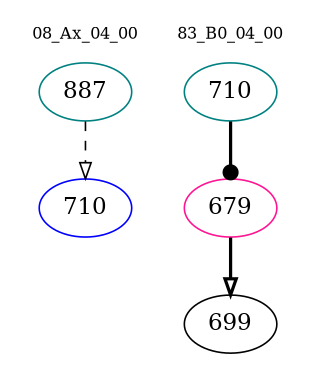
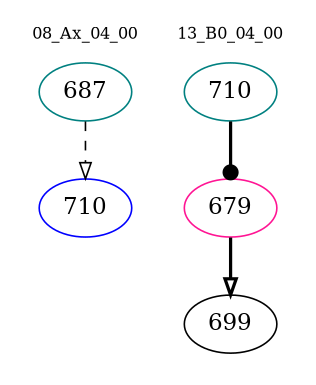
  digraph {
    node [color=teal]
    edge [arrowhead=onormal color=black style=bold]
-   n1 [label=887]
+   n1 [label=687]
    n2 [color=blue label=710]
    n3 [label=710]
    n4 [color=deeppink label=679]
    n5 [color=black label=699]
    subgraph cluster_1 {
      color=white
      fontsize=10
      label="08_Ax_04_00"
      n1
      n2
    }
    subgraph cluster_2 {
      color=white
      fontsize=10
-     label="83_B0_04_00"
+     label="13_B0_04_00"
      n3
      n4
      n5
    }
    n1 -> n2 [style=dashed]
    n3 -> n4 [arrowhead=dot]
    n4 -> n5
  }
